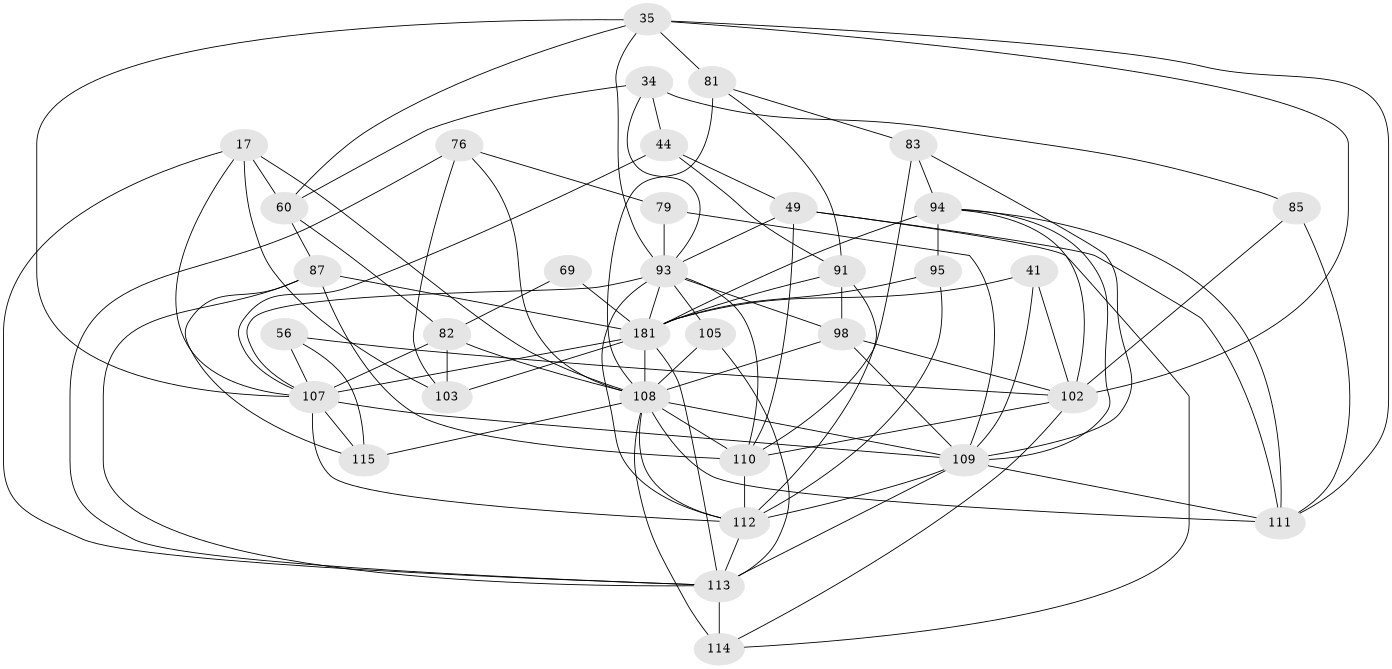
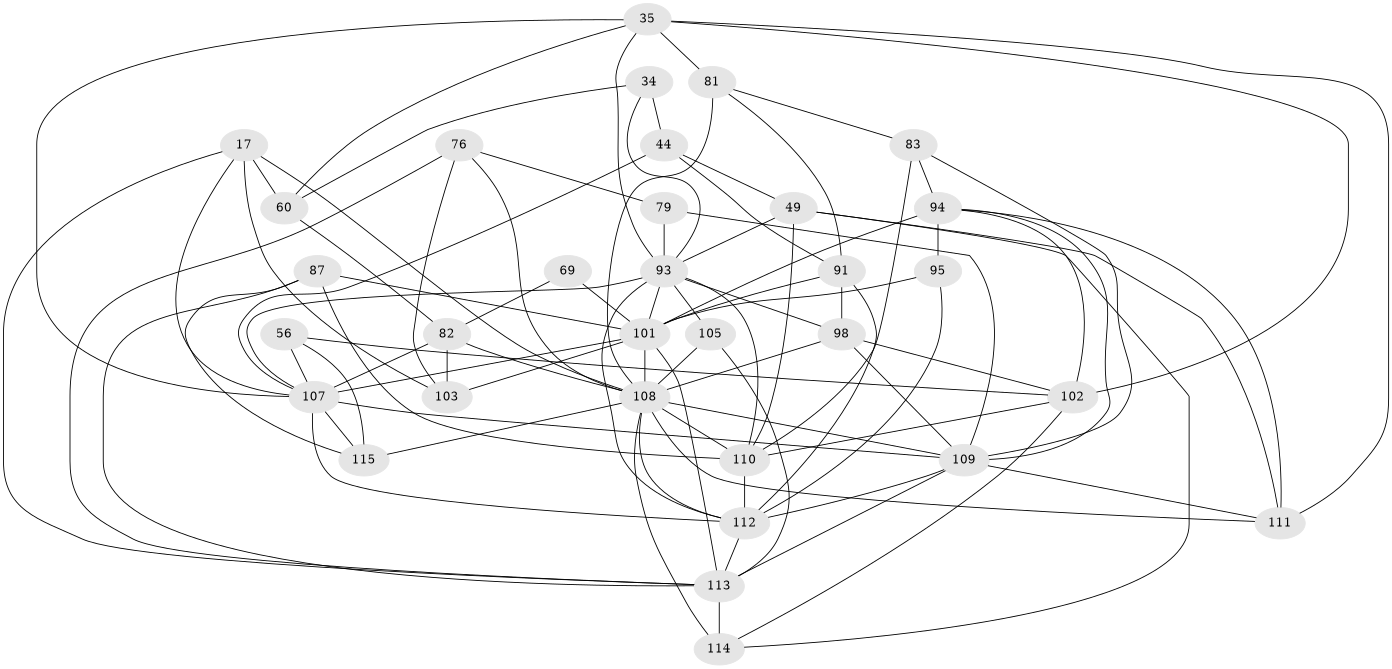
  graph {
    node [color=gray90 style=filled]
    17 [super="+1"]
    60 [super="+30"]
    103
    107 [super="+24+74+37+88+46"]
    108 [super="+11+100+97+50"]
    113 [super="+90+106"]
    82 [super="+58"]
    87 [super="+71"]
    109 [super="+72+104+52+68+77"]
    115 [super="+54"]
    112 [super="+25+14+20"]
    110 [super="+43+57"]
    111 [super="+62"]
    114 [super="+5+39"]
    34 [super="+18"]
    44
-   85
    93 [super="+36+73"]
    49 [super="+13"]
    91 [super="+67"]
    102 [super="+12+31+64"]
-   101 [super="+99+96+86" label=181]
+   101 [super="+99+96+86"]
    98 [super="+70"]
    105
-   41
    n26 [label=35 super="+47"]
    81 [super="+2"]
    83
    56 [super="+51"]
    69
    76
    79
    94 [super="+53+66"]
    95
    17 -- 60 [weight=2]
    17 -- 103
    17 -- 107
    17 -- 108
    17 -- 113
    60 -- 82
-   60 -- 87
    107 -- 109 [weight=2]
    107 -- 115
    107 -- 112
    108 -- 109 [weight=3]
    108 -- 115 [weight=2]
    108 -- 112
    108 -- 110 [weight=2]
    108 -- 111
    108 -- 114
    113 -- 114 [weight=4]
    82 -- 103
    82 -- 107
    82 -- 108
    87 -- 113
    87 -- 115
    87 -- 110
    87 -- 101 [weight=2]
    109 -- 113 [weight=5]
    109 -- 112 [weight=3]
    109 -- 111
    112 -- 113 [weight=2]
    110 -- 112
    34 -- 60
    34 -- 44
-   34 -- 85 [weight=2]
    34 -- 93
    44 -- 107
    44 -- 49
    44 -- 91
-   85 -- 111
-   85 -- 102
    93 -- 107 [weight=2]
    93 -- 112
    93 -- 110
    93 -- 101
    93 -- 98
    93 -- 105
    49 -- 110 [weight=2]
    49 -- 111
    49 -- 114
    49 -- 93
    91 -- 112 [weight=2]
    91 -- 101
    91 -- 98
    102 -- 110 [weight=2]
    102 -- 114 [weight=2]
    101 -- 103
    101 -- 107 [weight=7]
    101 -- 108 [weight=2]
    101 -- 113 [weight=8]
    98 -- 108
    98 -- 109 [weight=2]
    98 -- 102
    105 -- 108
    105 -- 113 [weight=2]
-   41 -- 109
-   41 -- 102
-   41 -- 101 [weight=2]
    n26 -- 60
    n26 -- 107
    n26 -- 111
    n26 -- 93 [weight=2]
    n26 -- 102
    n26 -- 81 [weight=2]
    81 -- 108 [weight=2]
    81 -- 91
    81 -- 83
    83 -- 109
    83 -- 110
    83 -- 94
    56 -- 107
    56 -- 115 [weight=2]
    56 -- 102 [weight=2]
    69 -- 82 [weight=2]
    69 -- 101 [weight=2]
    76 -- 103
    76 -- 108
    76 -- 113
    76 -- 79
    79 -- 109 [weight=2]
    79 -- 93
    94 -- 109
    94 -- 111
    94 -- 102 [weight=2]
    94 -- 101 [weight=3]
    94 -- 95 [weight=2]
    95 -- 112
    95 -- 101
  }
